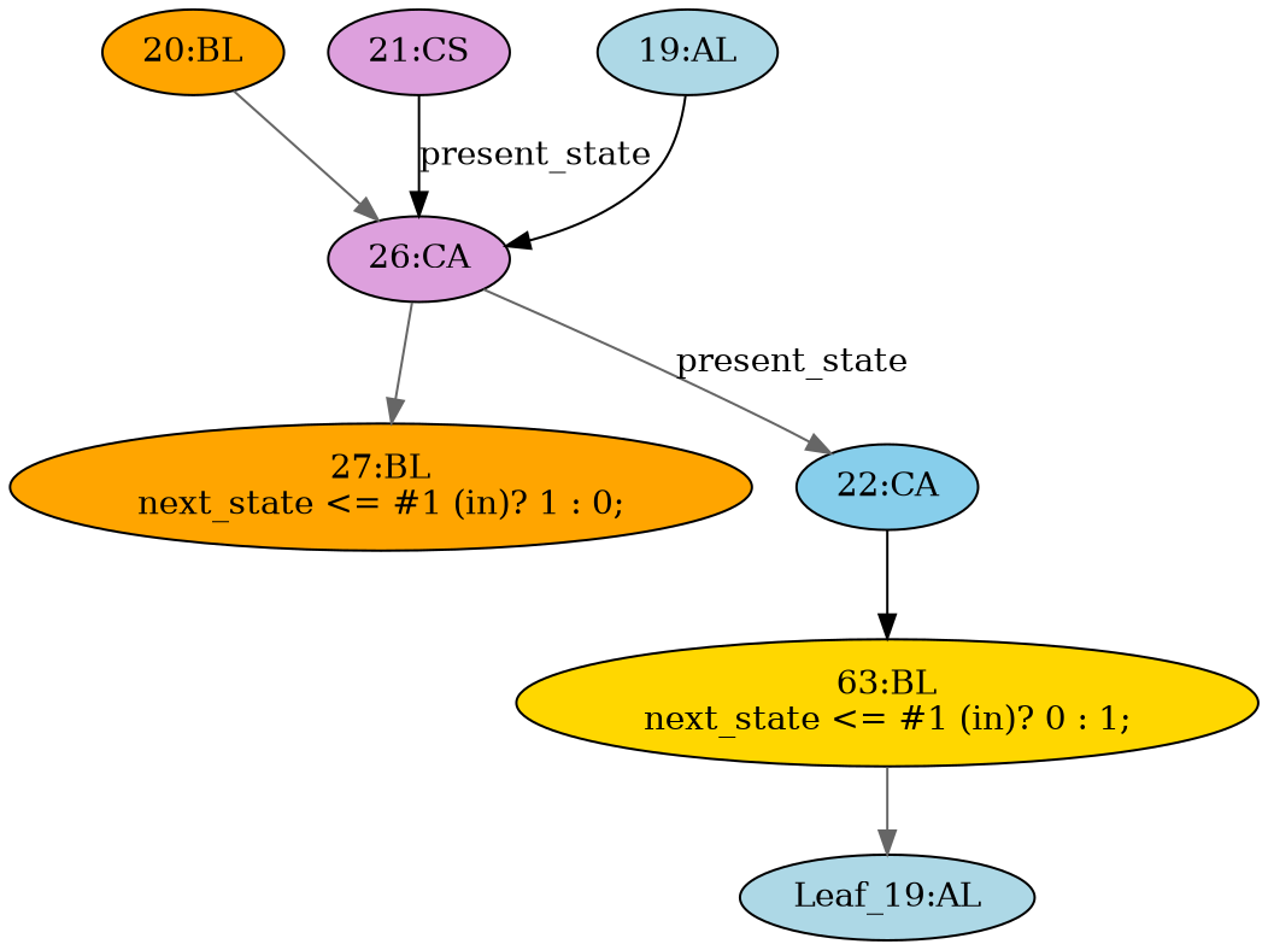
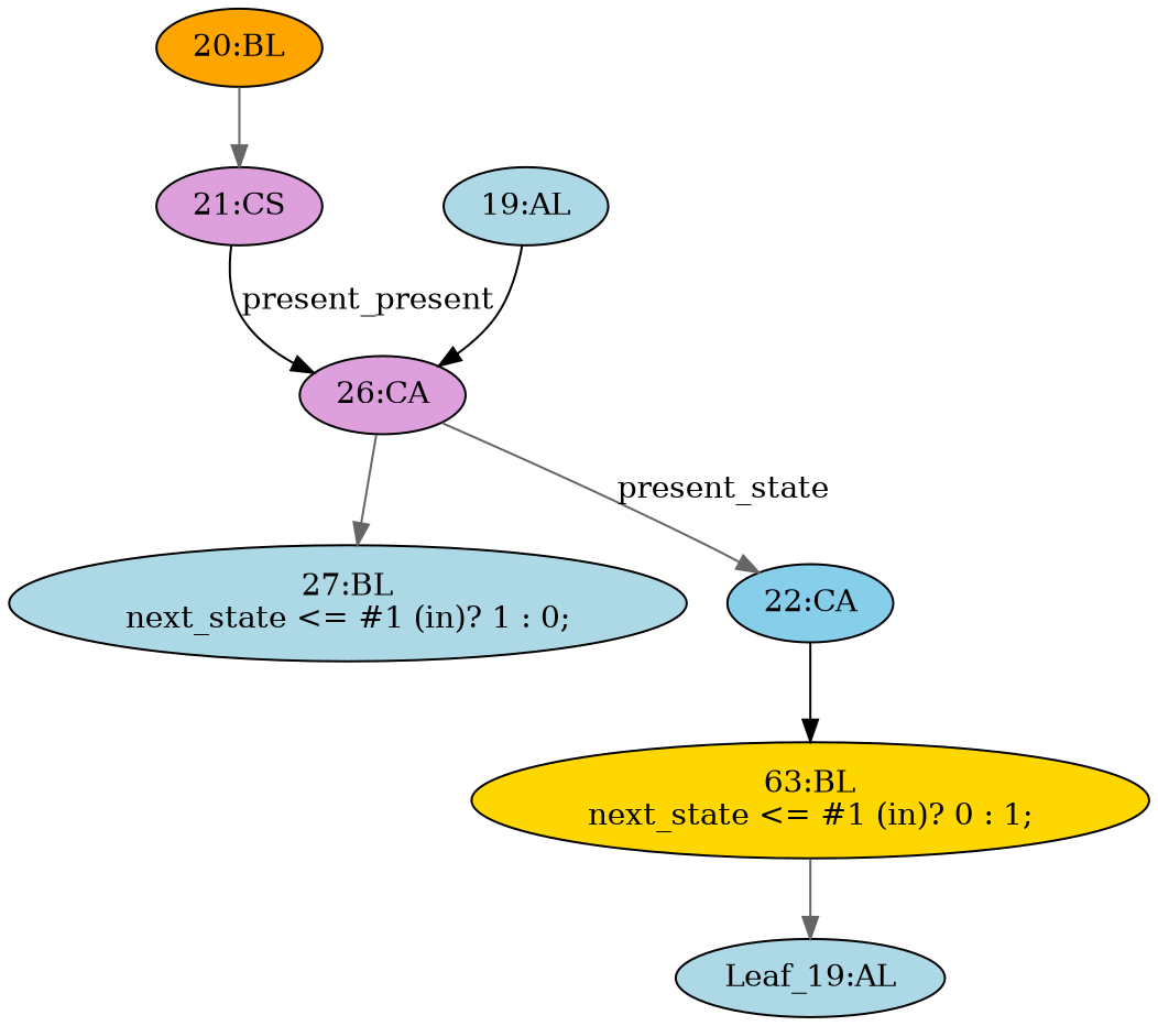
  strict digraph {
    node [fillcolor=plum statements="[]" style=filled typ=Block]
    edge [color=gray40 cond="[]" lineno=None]
    n1 [ast="<pyverilog.vparser.ast.Case object at 0x7fc1e83bf250>" label="26:CA" typ=Case]
-   n2 [ast="<pyverilog.vparser.ast.Block object at 0x7fc1e83bf510>" fillcolor=orange label="27:BL\nnext_state <= #1 (in)? 1 : 0;" statements="[<pyverilog.vparser.ast.NonblockingSubstitution object at 0x7fc1e83bf550>]"]
+   n2 [ast="<pyverilog.vparser.ast.Block object at 0x7fc1e83bf510>" fillcolor=lightblue label="27:BL\nnext_state <= #1 (in)? 1 : 0;" statements="[<pyverilog.vparser.ast.NonblockingSubstitution object at 0x7fc1e83bf550>]"]
    n3 [ast="<pyverilog.vparser.ast.Case object at 0x7fc1e83bf850>" fillcolor=skyblue label="22:CA" typ=Case]
    n4 [def_var="['next_state']" fillcolor=lightblue label="Leaf_19:AL" statements="" typ=""]
    n5 [ast="<pyverilog.vparser.ast.Block object at 0x7fc1e83bfb90>" fillcolor=orange label="20:BL"]
    n6 [ast="<pyverilog.vparser.ast.CaseStatement object at 0x7fc1e83bfbd0>" label="21:CS" typ=CaseStatement]
    n7 [ast="<pyverilog.vparser.ast.Block object at 0x7fc1e83bf8d0>" fillcolor=gold label="63:BL\nnext_state <= #1 (in)? 0 : 1;" statements="[<pyverilog.vparser.ast.NonblockingSubstitution object at 0x7fc1e83bf910>]"]
    n8 [ast="<pyverilog.vparser.ast.Always object at 0x7fc1e83bfd10>" clk_sens=False fillcolor=lightblue label="19:AL" sens="['in']" typ=Always use_var="['present_state', 'in']"]
    n1 -> n2
    n1 -> n3 [cond="['present_state']" label=present_state lineno=21]
    n3 -> n7 [color=black]
-   n5 -> n1
-   n6 -> n1 [color=black cond="['present_state']" label=present_state lineno=21]
+   n5 -> n6
+   n6 -> n1 [color=black cond="['present_state']" label=present_present lineno=21]
    n7 -> n4
    n8 -> n1 [color=black]
  }
